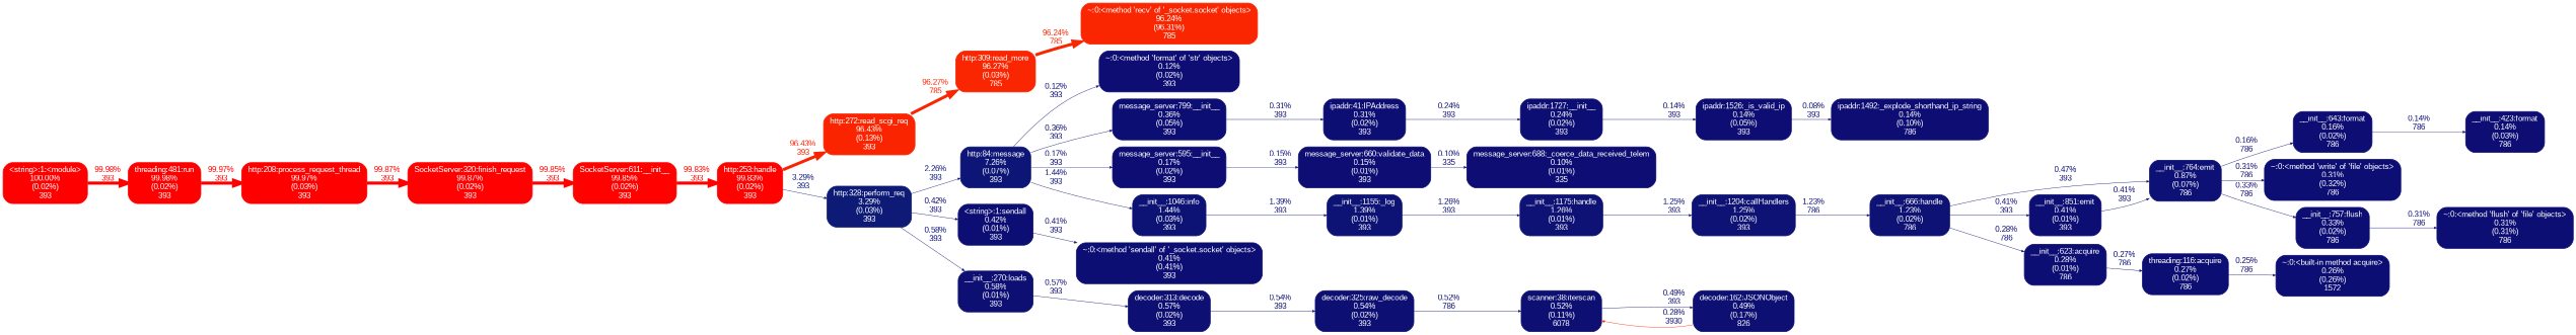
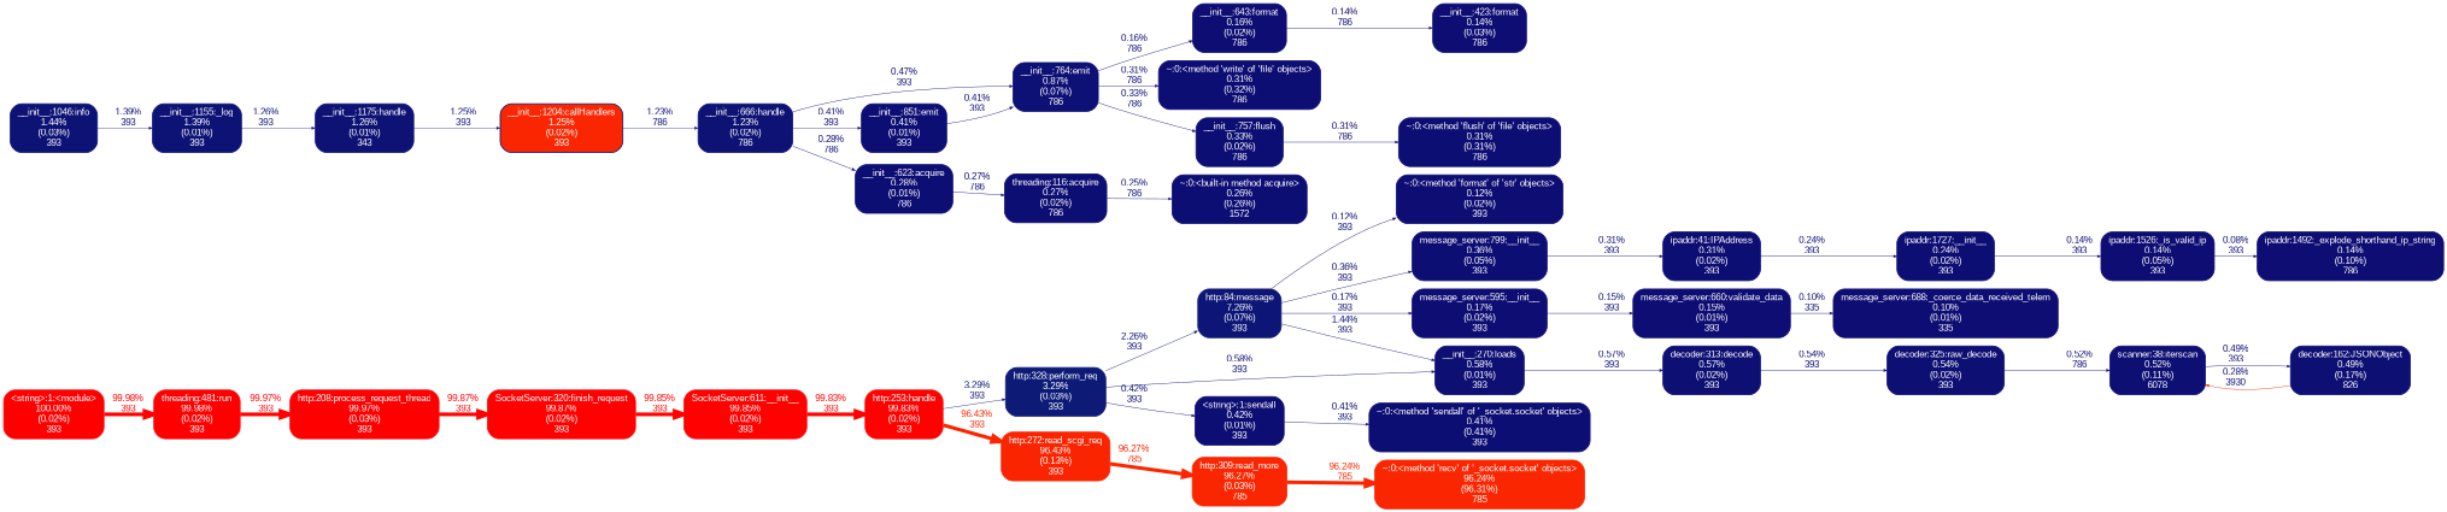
  digraph {
    fontname=Arial
    nodesep=0.125
    rankdir=LR
    ranksep=0.25
    node [color="#0d0e73" fontcolor="#ffffff" fontname=Arial fontsize=10.00 shape=box style="filled,rounded"]
    edge [arrowsize=0.35 color="#0d0e73" fontcolor="#0d0e73" fontname=Arial fontsize=10.00 labeldistance=0.50 penwidth=0.50]
    n1 [color="#0d1676" height=0 label="http:84:message\n7.26%\n(0.07%)\n393" width=0]
    n2 [color="#0d0d73" height=0 label="~:0:<method 'format' of 'str' objects>\n0.12%\n(0.02%)\n393" width=0]
    n3 [height=0 label="message_server:799:__init__\n0.36%\n(0.05%)\n393" width=0]
    n4 [color="#0d0d73" height=0 label="message_server:595:__init__\n0.17%\n(0.02%)\n393" width=0]
    n5 [color="#0d1375" height=0 label="__init__:1046:info\n1.44%\n(0.03%)\n393" width=0]
    n6 [height=0 label="ipaddr:41:IPAddress\n0.31%\n(0.02%)\n393" width=0]
    n7 [color="#0d0d73" height=0 label="message_server:660:validate_data\n0.15%\n(0.01%)\n393" width=0]
    n8 [color="#0d1375" height=0 label="__init__:1155:_log\n1.39%\n(0.01%)\n393" width=0]
    n9 [height=0 label="ipaddr:1727:__init__\n0.24%\n(0.02%)\n393" width=0]
    n10 [color="#0d0d73" height=0 label="message_server:688:_coerce_data_received_telem\n0.10%\n(0.01%)\n335" width=0]
-   n11 [color="#0d1274" height=0 label="__init__:1175:handle\n1.26%\n(0.01%)\n393" width=0]
+   n11 [color="#0d1274" height=0 label="__init__:1175:handle\n1.26%\n(0.01%)\n343" width=0]
    n12 [color="#0d0d73" height=0 label="ipaddr:1492:_explode_shorthand_ip_string\n0.14%\n(0.10%)\n786" width=0]
    n13 [color="#fa2401" height=0 label="http:272:read_scgi_req\n96.43%\n(0.13%)\n393" width=0]
    n14 [color="#f92601" height=0 label="http:309:read_more\n96.27%\n(0.03%)\n785" width=0]
    n15 [color="#f92601" height=0 label="~:0:<method 'recv' of '_socket.socket' objects>\n96.24%\n(96.31%)\n785" width=0]
    n16 [color="#0d0d73" height=0 label="ipaddr:1526:_is_valid_ip\n0.14%\n(0.05%)\n393" width=0]
    n17 [color="#0d1074" height=0 label="__init__:764:emit\n0.87%\n(0.07%)\n786" width=0]
    n18 [color="#0d0d73" height=0 label="__init__:643:format\n0.16%\n(0.02%)\n786" width=0]
    n19 [height=0 label="~:0:<method 'write' of 'file' objects>\n0.31%\n(0.32%)\n786" width=0]
    n20 [height=0 label="__init__:757:flush\n0.33%\n(0.02%)\n786" width=0]
    n21 [color="#0d0d73" height=0 label="__init__:423:format\n0.14%\n(0.03%)\n786" width=0]
    n22 [height=0 label="~:0:<method 'flush' of 'file' objects>\n0.31%\n(0.31%)\n786" width=0]
    n23 [height=0 label="__init__:851:emit\n0.41%\n(0.01%)\n393" width=0]
    n24 [color="#0d1274" height=0 label="__init__:666:handle\n1.23%\n(0.02%)\n786" width=0]
    n25 [height=0 label="__init__:623:acquire\n0.28%\n(0.01%)\n786" width=0]
    n26 [height=0 label="threading:116:acquire\n0.27%\n(0.02%)\n786" width=0]
    n27 [height=0 label="~:0:<built-in method acquire>\n0.26%\n(0.26%)\n1572" width=0]
-   n28 [color="#0d1274" height=0 label="__init__:1204:callHandlers\n1.25%\n(0.02%)\n393" width=0]
+   n28 [color="#0d1274" height=0 label="__init__:1204:callHandlers\n1.25%\n(0.02%)\n393" width=0 fillcolor="#f92601"]
    n29 [height=0 label="~:0:<method 'sendall' of '_socket.socket' objects>\n0.41%\n(0.41%)\n393" width=0]
    n30 [height=0 label="<string>:1:sendall\n0.42%\n(0.01%)\n393" width=0]
    n31 [color="#0d0f73" height=0 label="scanner:38:iterscan\n0.52%\n(0.11%)\n6078" width=0]
    n32 [color="#0d0f73" height=0 label="decoder:162:JSONObject\n0.49%\n(0.17%)\n826" width=0]
    n33 [color="#ff0200" height=0 label="http:253:handle\n99.83%\n(0.02%)\n393" width=0]
    n34 [color="#0d1b77" height=0 label="http:328:perform_req\n3.29%\n(0.03%)\n393" width=0]
    n35 [color="#0d0f73" height=0 label="__init__:270:loads\n0.58%\n(0.01%)\n393" width=0]
    n36 [color="#0d0f73" height=0 label="decoder:313:decode\n0.57%\n(0.02%)\n393" width=0]
    n37 [color="#0d0f73" height=0 label="decoder:325:raw_decode\n0.54%\n(0.02%)\n393" width=0]
    n38 [color="#ff0200" height=0 label="SocketServer:611:__init__\n99.85%\n(0.02%)\n393" width=0]
    n39 [color="#ff0000" height=0 label="threading:481:run\n99.98%\n(0.02%)\n393" width=0]
    n40 [color="#ff0000" height=0 label="http:208:process_request_thread\n99.97%\n(0.03%)\n393" width=0]
    n41 [color="#ff0100" height=0 label="SocketServer:320:finish_request\n99.87%\n(0.02%)\n393" width=0]
    n42 [color="#ff0000" height=0 label="<string>:1:<module>\n100.00%\n(0.02%)\n393" width=0]
    n1 -> n2 [color="#0d0d73" fontcolor="#0d0d73" label="0.12%\n393"]
    n1 -> n3 [label="0.36%\n393"]
    n1 -> n4 [color="#0d0d73" fontcolor="#0d0d73" label="0.17%\n393"]
-   n1 -> n5 [color="#0d1375" fontcolor="#0d1375" label="1.44%\n393"]
+   n1 -> n35 [color="#0d1375" fontcolor="#0d1375" label="1.44%\n393"]
    n3 -> n6 [label="0.31%\n393"]
    n4 -> n7 [color="#0d0d73" fontcolor="#0d0d73" label="0.15%\n393"]
    n5 -> n8 [color="#0d1375" fontcolor="#0d1375" label="1.39%\n393"]
    n6 -> n9 [label="0.24%\n393"]
    n7 -> n10 [color="#0d0d73" fontcolor="#0d0d73" label="0.10%\n335"]
    n8 -> n11 [color="#0d1274" fontcolor="#0d1274" label="1.26%\n393"]
    n9 -> n16 [color="#0d0d73" fontcolor="#0d0d73" label="0.14%\n393"]
    n11 -> n28 [color="#0d1274" fontcolor="#0d1274" label="1.25%\n393"]
    n13 -> n14 [arrowsize=0.98 color="#f92601" fontcolor="#f92601" label="96.27%\n785" labeldistance=3.85 penwidth=3.85]
    n14 -> n15 [arrowsize=0.98 color="#f92601" fontcolor="#f92601" label="96.24%\n785" labeldistance=3.85 penwidth=3.85]
    n16 -> n12 [color="#0d0d73" fontcolor="#0d0d73" label="0.08%\n393"]
    n17 -> n18 [color="#0d0d73" fontcolor="#0d0d73" label="0.16%\n786"]
    n17 -> n19 [label="0.31%\n786"]
    n17 -> n20 [label="0.33%\n786"]
    n18 -> n21 [color="#0d0d73" fontcolor="#0d0d73" label="0.14%\n786"]
    n20 -> n22 [label="0.31%\n786"]
    n23 -> n17 [label="0.41%\n393"]
    n24 -> n17 [color="#0d0f73" fontcolor="#0d0f73" label="0.47%\n393"]
    n24 -> n23 [label="0.41%\n393"]
    n24 -> n25 [label="0.28%\n786"]
    n25 -> n26 [label="0.27%\n786"]
    n26 -> n27 [label="0.25%\n786"]
    n28 -> n24 [color="#0d1274" fontcolor="#0d1274" label="1.23%\n786"]
    n30 -> n29 [label="0.41%\n393"]
    n31 -> n32 [color="#0d0f73" fontcolor="#0d0f73" label="0.49%\n393"]
    n32 -> n31 [color="#f92601" label="0.28%\n3930"]
    n33 -> n13 [arrowsize=0.98 color="#fa2401" fontcolor="#fa2401" label="96.43%\n393" labeldistance=3.86 penwidth=3.86]
    n33 -> n34 [color="#0d1b77" fontcolor="#0d1b77" label="3.29%\n393"]
    n34 -> n1 [color="#0d1676" fontcolor="#0d1676" label="2.26%\n393"]
    n34 -> n30 [label="0.42%\n393"]
    n34 -> n35 [color="#0d0f73" fontcolor="#0d0f73" label="0.58%\n393"]
    n35 -> n36 [color="#0d0f73" fontcolor="#0d0f73" label="0.57%\n393"]
    n36 -> n37 [color="#0d0f73" fontcolor="#0d0f73" label="0.54%\n393"]
    n37 -> n31 [color="#0d0f73" fontcolor="#0d0f73" label="0.52%\n786"]
    n38 -> n33 [arrowsize=1.00 color="#ff0200" fontcolor="#ff0200" label="99.83%\n393" labeldistance=3.99 penwidth=3.99]
    n39 -> n40 [arrowsize=1.00 color="#ff0000" fontcolor="#ff0000" label="99.97%\n393" labeldistance=4.00 penwidth=4.00]
    n40 -> n41 [arrowsize=1.00 color="#ff0100" fontcolor="#ff0100" label="99.87%\n393" labeldistance=3.99 penwidth=3.99]
    n41 -> n38 [arrowsize=1.00 color="#ff0200" fontcolor="#ff0200" label="99.85%\n393" labeldistance=3.99 penwidth=3.99]
    n42 -> n39 [arrowsize=1.00 color="#ff0000" fontcolor="#ff0000" label="99.98%\n393" labeldistance=4.00 penwidth=4.00]
  }
